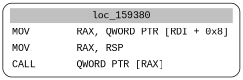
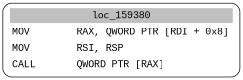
  digraph {
    rankdir=LR
-   n1 [fontname="Courier New" label=<<table border="0" cellborder="0" cellpadding="3"><tr><td align="center" colspan="2" bgcolor="grey">loc_159380</td></tr><tr><td align="left">MOV        RAX, QWORD PTR [RDI + 0x8]</td></tr><tr><td align="left">MOV        RAX, RSP</td></tr><tr><td align="left">CALL       QWORD PTR [RAX]</td></tr></table>> shape=Mrecord]
+   n1 [fontname="Courier New" label=<<table border="0" cellborder="0" cellpadding="3"><tr><td align="center" colspan="2" bgcolor="grey">loc_159380</td></tr><tr><td align="left">MOV        RAX, QWORD PTR [RDI + 0x8]</td></tr><tr><td align="left">MOV        RSI, RSP</td></tr><tr><td align="left">CALL       QWORD PTR [RAX]</td></tr></table>> shape=Mrecord]
  }
